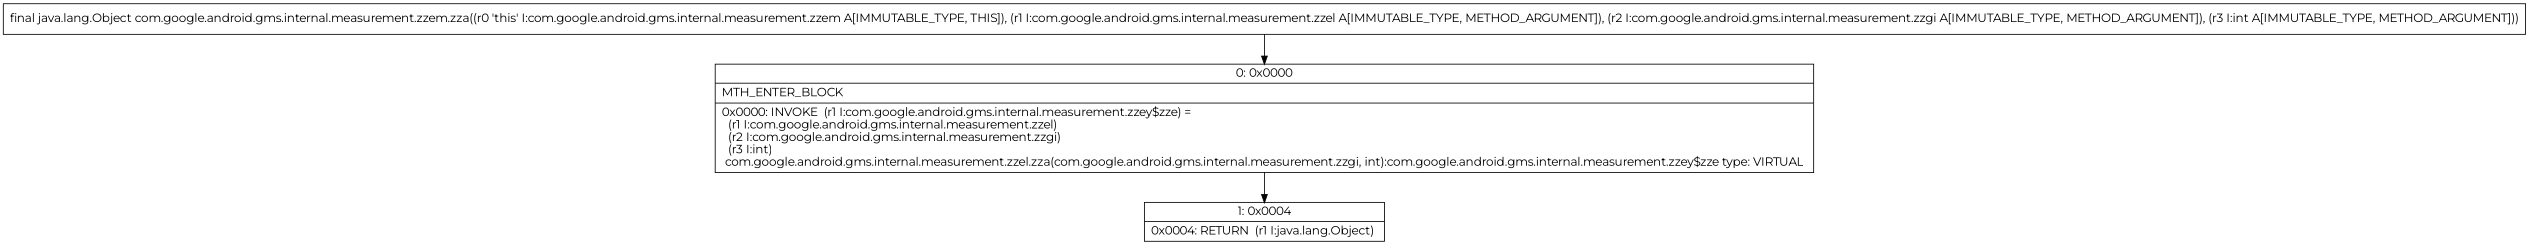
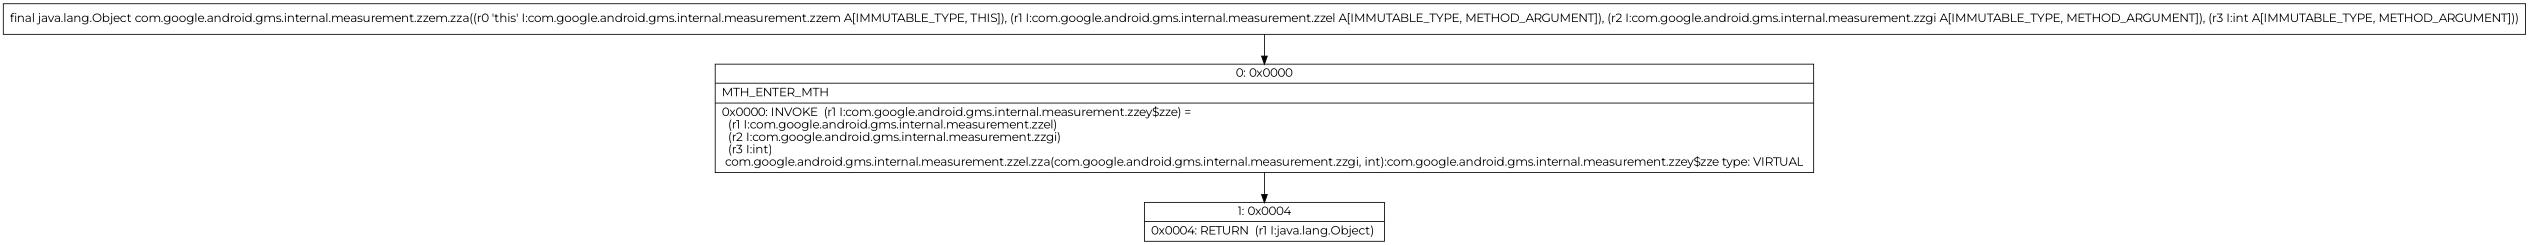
  digraph {
    fontname=Montserrat
    node [shape=record fontname=Montserrat]
    edge [fontname=Montserrat]
-   n1 [label="{0\:\ 0x0000|MTH_ENTER_BLOCK\l|0x0000: INVOKE  (r1 I:com.google.android.gms.internal.measurement.zzey$zze) = \l  (r1 I:com.google.android.gms.internal.measurement.zzel)\l  (r2 I:com.google.android.gms.internal.measurement.zzgi)\l  (r3 I:int)\l com.google.android.gms.internal.measurement.zzel.zza(com.google.android.gms.internal.measurement.zzgi, int):com.google.android.gms.internal.measurement.zzey$zze type: VIRTUAL \l}"]
+   n1 [label="{0\:\ 0x0000|MTH_ENTER_MTH\l|0x0000: INVOKE  (r1 I:com.google.android.gms.internal.measurement.zzey$zze) = \l  (r1 I:com.google.android.gms.internal.measurement.zzel)\l  (r2 I:com.google.android.gms.internal.measurement.zzgi)\l  (r3 I:int)\l com.google.android.gms.internal.measurement.zzel.zza(com.google.android.gms.internal.measurement.zzgi, int):com.google.android.gms.internal.measurement.zzey$zze type: VIRTUAL \l}"]
    n2 [label="{1\:\ 0x0004|0x0004: RETURN  (r1 I:java.lang.Object) \l}"]
    n3 [label="{final java.lang.Object com.google.android.gms.internal.measurement.zzem.zza((r0 'this' I:com.google.android.gms.internal.measurement.zzem A[IMMUTABLE_TYPE, THIS]), (r1 I:com.google.android.gms.internal.measurement.zzel A[IMMUTABLE_TYPE, METHOD_ARGUMENT]), (r2 I:com.google.android.gms.internal.measurement.zzgi A[IMMUTABLE_TYPE, METHOD_ARGUMENT]), (r3 I:int A[IMMUTABLE_TYPE, METHOD_ARGUMENT])) }"]
    n1 -> n2
    n3 -> n1
  }
